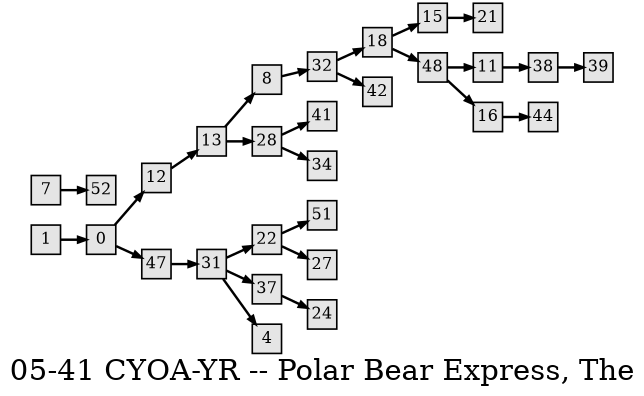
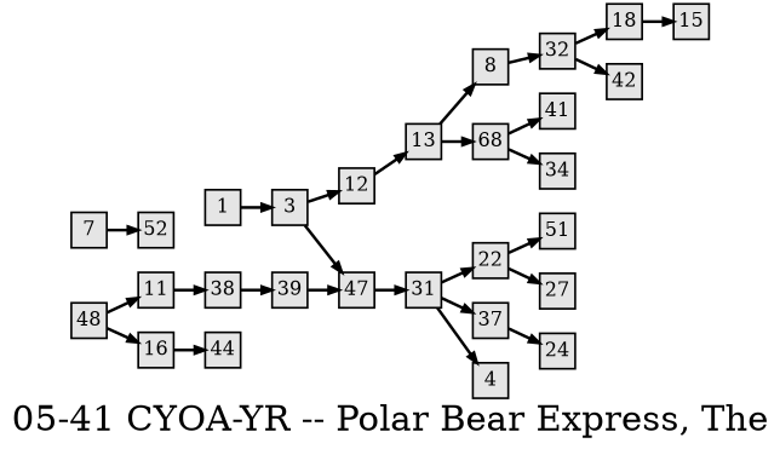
  digraph {
    fontsize=36
    label="05-41 CYOA-YR -- Polar Bear Express, The"
    nodesep=0.35
    ordering=out
    rankdir=LR
    ranksep=0.45
    node [fillcolor=grey90 fixedsize=true fontsize=20 labelfloat=true margin="0,0" penwidth=2 regular=true shape=rect style=filled]
    edge [fontsize=12 labelfloat=true penwidth=3]
    1
-   3 [label=0]
+   3
    12
    47
    13
    31
    8
-   28
+   28 [label=68]
    22
    37
    4
    7
    52
    32
    18
    42
    15
    48
    11
    38
    39
    41
    34
-   21
    16
    44
    51
    27
    24
    1 -> 3
    3 -> 12
    3 -> 47
    12 -> 13
    47 -> 31
    13 -> 8
    13 -> 28
    31 -> 22
    31 -> 37
    31 -> 4
    8 -> 32
    28 -> 41
    28 -> 34
    22 -> 51
    22 -> 27
    37 -> 24
    7 -> 52
    32 -> 18
    32 -> 42
    18 -> 15
-   18 -> 48
-   15 -> 21
    48 -> 11
    48 -> 16
    11 -> 38
    38 -> 39
+   39 -> 47
    16 -> 44
  }
